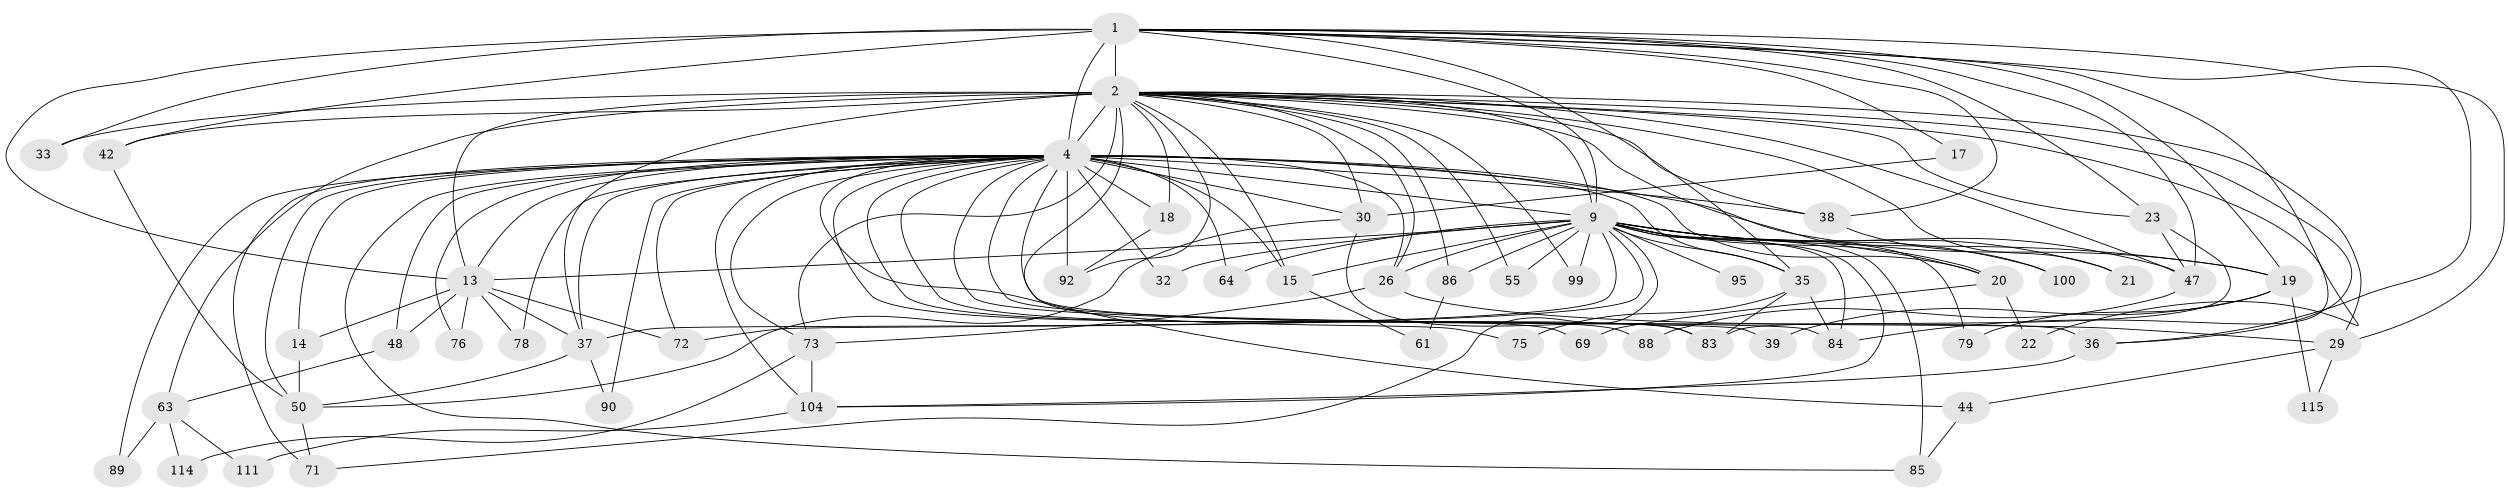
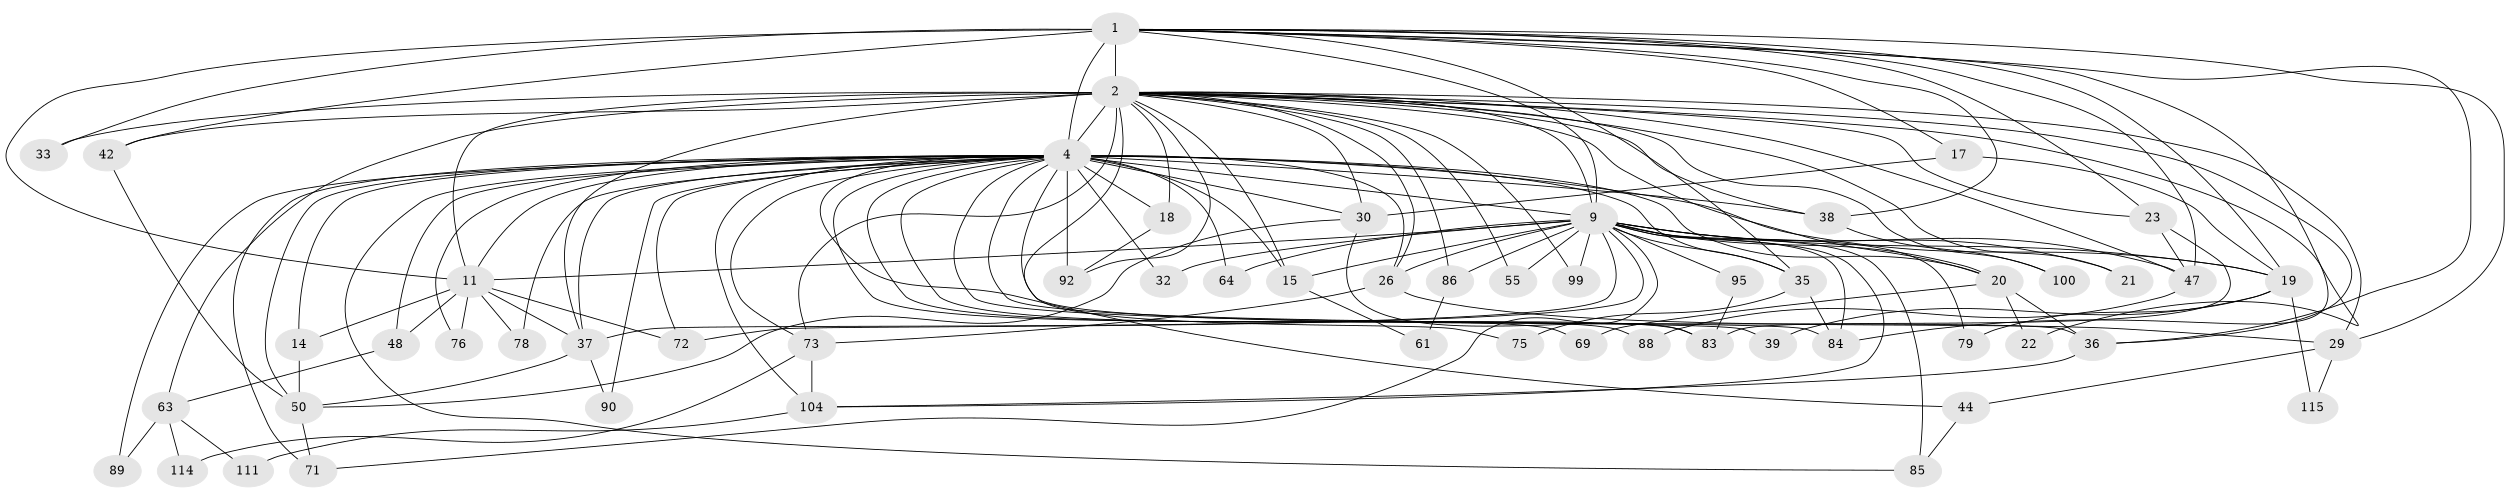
  graph {
    node [color=gray90 style=filled]
    1 [super="+8"]
    2 [super="+43+3+133+123+7+24+109"]
    4 [super="+67+5+127+136+124+91+62+10+16+116+6+96+13+27"]
    9 [super="+25"]
-   11 [super="+40+94+102" label=13]
+   11 [super="+40+94+102"]
    17
    19 [super="+137+54"]
    23
    29
    33
    35 [super="+41"]
    36 [super="+108+52+66"]
    38 [super="+60"]
    42
    47 [super="+57"]
    84 [super="+107"]
    15 [super="+70"]
    18
    20 [super="+49"]
    21
    22
    26 [super="+68"]
    30 [super="+87"]
    37 [super="+128+65+56"]
    55
    63
    73 [super="+82"]
    75
    86
    92
    99
    14
    32
    39
    44
    48
    50 [super="+53"]
    64
    69
    71 [super="+98"]
    72
    76
    78
    83 [super="+103+106"]
    85
    88
    89
    90
    104 [super="+140"]
    95
    79
    100
    115
    61 [super="+112"]
    111
    114
    1 -- 2 [weight=6]
    1 -- 4 [weight=11]
    1 -- 9 [weight=2]
    1 -- 11 [weight=2]
    1 -- 17
    1 -- 19
    1 -- 23
    1 -- 29
    1 -- 33
    1 -- 35 [weight=2]
    1 -- 36
    1 -- 38
    1 -- 42
    1 -- 47
    1 -- 84
    2 -- 4 [weight=16]
    2 -- 9 [weight=5]
    2 -- 11 [weight=4]
    2 -- 23
    2 -- 29
    2 -- 33
    2 -- 36
    2 -- 38
    2 -- 42
    2 -- 47
    2 -- 15 [weight=2]
    2 -- 18
    2 -- 20
    2 -- 21
    2 -- 22
    2 -- 26
    2 -- 30
    2 -- 37 [weight=4]
    2 -- 55
    2 -- 63
    2 -- 73
    2 -- 75
    2 -- 86
    2 -- 92
    2 -- 99
    4 -- 9 [weight=8]
    4 -- 11 [weight=3]
    4 -- 19 [weight=2]
    4 -- 35 [weight=3]
    4 -- 36 [weight=2]
    4 -- 38
    4 -- 84
    4 -- 15
    4 -- 18
    4 -- 20 [weight=3]
    4 -- 26
    4 -- 30
    4 -- 37
    4 -- 73 [weight=2]
    4 -- 92
    4 -- 14
    4 -- 32
    4 -- 39
    4 -- 44
    4 -- 48 [weight=3]
    4 -- 50
    4 -- 64
    4 -- 69
    4 -- 71
    4 -- 72
    4 -- 76
    4 -- 78 [weight=2]
    4 -- 83
    4 -- 85
    4 -- 88
    4 -- 89
    4 -- 90
    4 -- 104 [weight=2]
    9 -- 11
    9 -- 19 [weight=3]
    9 -- 35
    9 -- 47
    9 -- 84
    9 -- 15
    9 -- 20
    9 -- 21
    9 -- 26
    9 -- 37
    9 -- 55
    9 -- 86 [weight=2]
    9 -- 99
    9 -- 32
    9 -- 64
    9 -- 71
    9 -- 72
    9 -- 85
    9 -- 104 [weight=2]
    9 -- 95
    9 -- 79
-   9 -- 100
+   2 -- 100
    11 -- 37
    11 -- 14
    11 -- 48
    11 -- 72
    11 -- 76
    11 -- 78
+   17 -- 19
    17 -- 30
    19 -- 39
    19 -- 79
    19 -- 115
    23 -- 47
    23 -- 83
    29 -- 44
    29 -- 115
    35 -- 84
    35 -- 75
-   35 -- 83
+   95 -- 83
    36 -- 104
    38 -- 100
    42 -- 50
    47 -- 88
    15 -- 61
    18 -- 92
+   20 -- 36
    20 -- 22
    20 -- 69
    26 -- 29
    26 -- 73
    30 -- 50
    30 -- 83
    37 -- 50 [weight=2]
    37 -- 90
    63 -- 89
    63 -- 111
    63 -- 114
    73 -- 104
    73 -- 114
    86 -- 61 [weight=2]
    14 -- 50
    44 -- 85
    48 -- 63
    50 -- 71
    104 -- 111
  }
